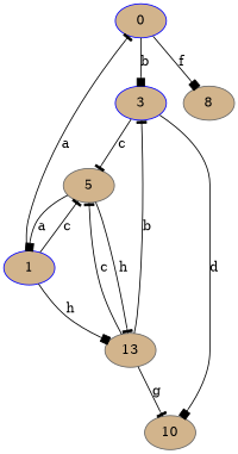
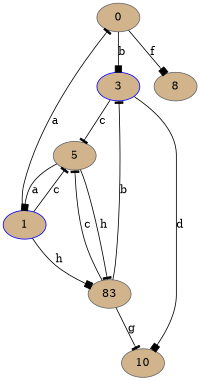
  strict digraph {
    node [color=gray40 fillcolor=tan style=filled]
    edge [arrowhead=tee]
-   0 [color=blue]
+   0
    3 [color=blue]
    8
    5
    10
    1 [color=blue]
-   13
+   13 [label=83]
    0 -> 3 [arrowhead=box label=b]
    0 -> 8 [arrowhead=box label=f]
    3 -> 5 [label=c]
    3 -> 10 [arrowhead=box label=d]
    5 -> 1 [arrowhead=box label=a]
    5 -> 13 [label=h]
    1 -> 0 [label=a]
    1 -> 5 [label=c]
    1 -> 13 [arrowhead=box label=h]
    13 -> 3 [label=b]
    13 -> 5 [label=c]
    13 -> 10 [label=g]
  }
